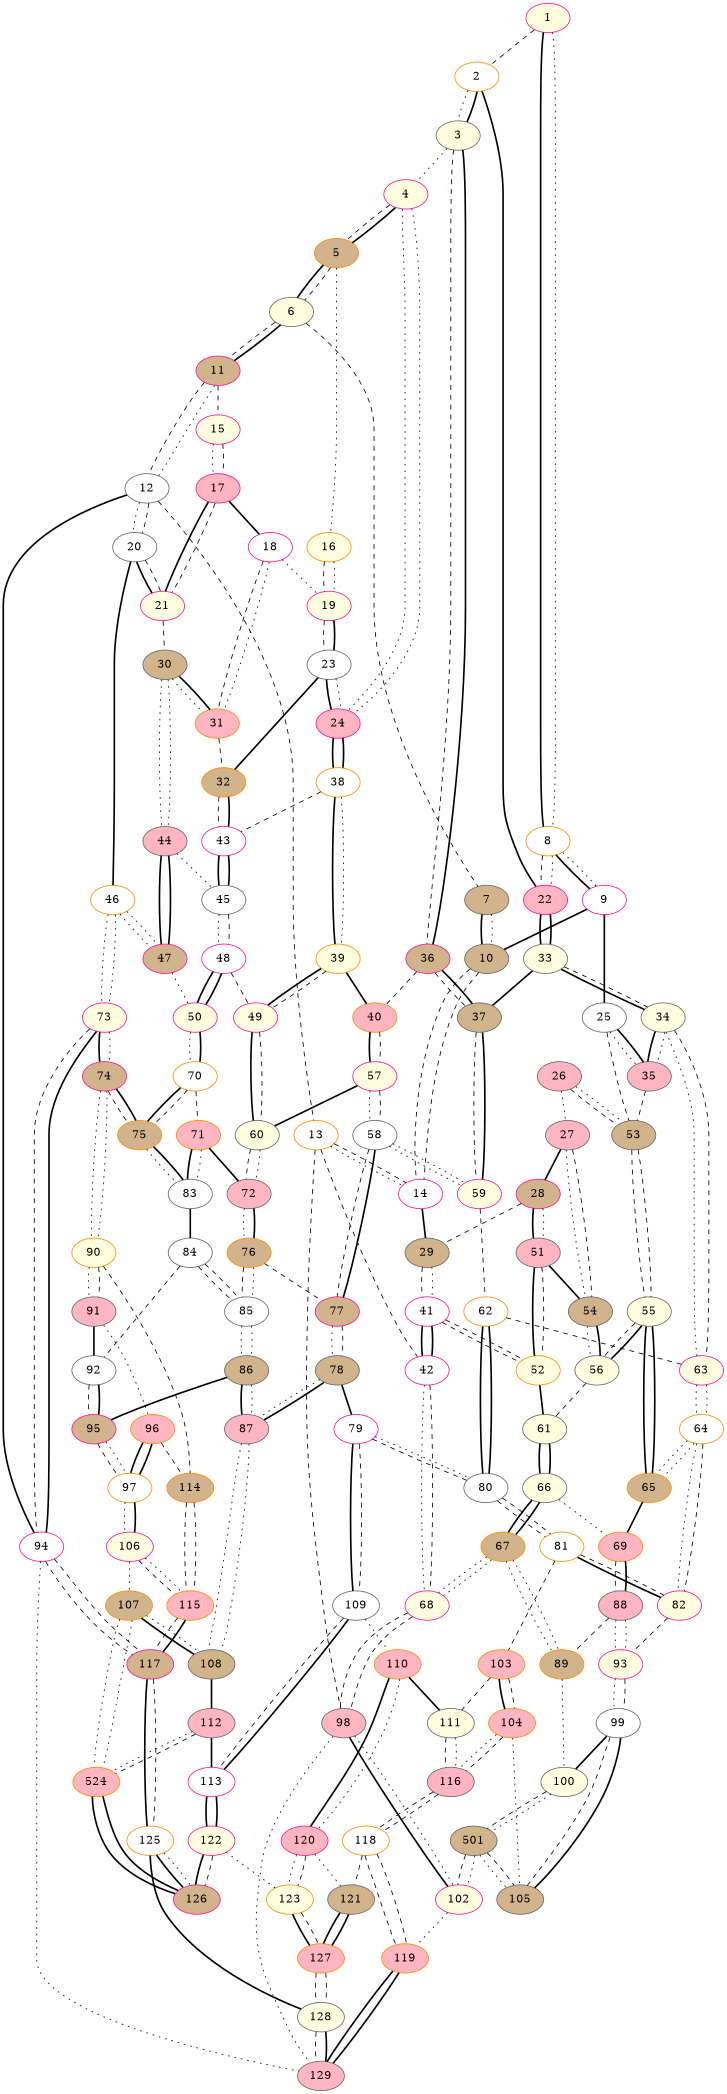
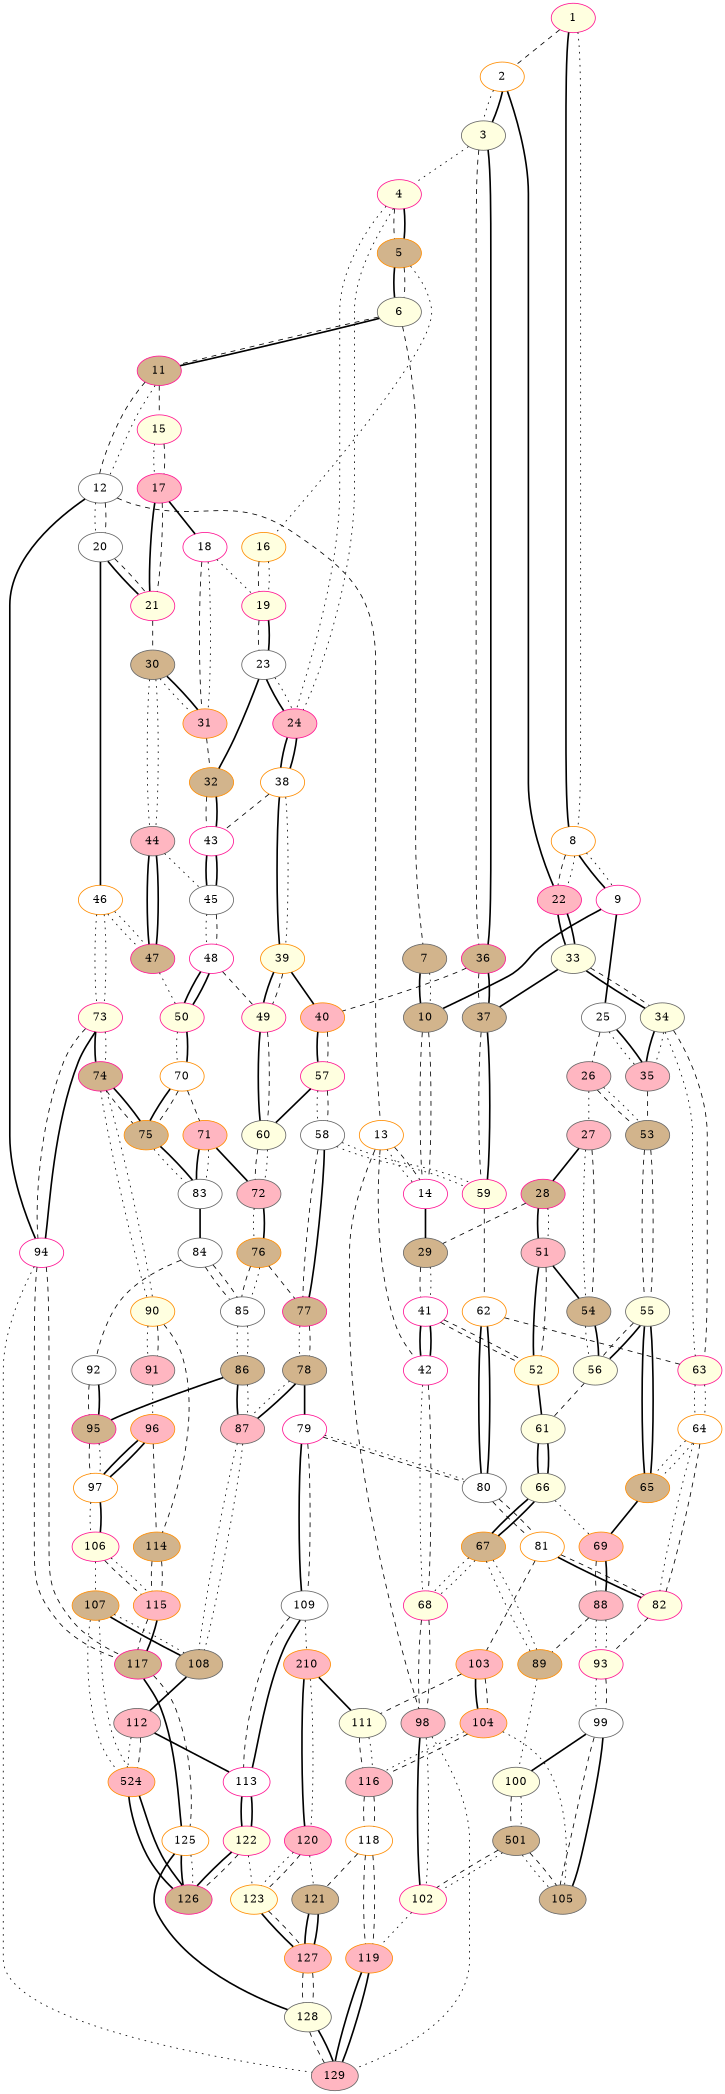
  graph {
    node [color=gray40 fillcolor=white style=filled]
    edge [style=dashed]
    1 [color=deeppink fillcolor=lightyellow]
    2 [color=darkorange]
    8 [color=darkorange]
    3 [fillcolor=lightyellow]
    22 [color=deeppink fillcolor=lightpink]
    9 [color=deeppink]
    4 [color=deeppink fillcolor=lightyellow]
    36 [color=deeppink fillcolor=tan]
    33 [fillcolor=lightyellow]
    5 [color=darkorange fillcolor=tan]
    24 [color=deeppink fillcolor=lightpink]
    37 [fillcolor=tan]
    40 [color=darkorange fillcolor=lightpink]
    6 [fillcolor=lightyellow]
    16 [color=darkorange fillcolor=lightyellow]
    38 [color=darkorange]
    7 [fillcolor=tan]
    11 [color=deeppink fillcolor=tan]
    19 [color=deeppink fillcolor=lightyellow]
    10 [fillcolor=tan]
    12
    15 [color=deeppink fillcolor=lightyellow]
    14 [color=deeppink]
    25
    26 [fillcolor=lightpink]
    35 [fillcolor=lightpink]
    29 [fillcolor=tan]
    13 [color=darkorange]
    20
    94 [color=deeppink]
    17 [color=deeppink fillcolor=lightpink]
    42 [color=deeppink]
    98 [fillcolor=lightpink]
    21 [color=deeppink fillcolor=lightyellow]
    46 [color=darkorange]
    117 [color=deeppink fillcolor=tan]
    129 [fillcolor=lightpink]
    68 [color=deeppink fillcolor=lightyellow]
    102 [color=deeppink fillcolor=lightyellow]
    41 [color=deeppink]
    18 [color=deeppink]
    23
    31 [color=darkorange fillcolor=lightpink]
    30 [fillcolor=tan]
    32 [color=darkorange fillcolor=tan]
    47 [color=deeppink fillcolor=tan]
    73 [color=deeppink fillcolor=lightyellow]
    44 [fillcolor=lightpink]
    34 [fillcolor=lightyellow]
    43 [color=deeppink]
    39 [color=darkorange fillcolor=lightyellow]
    27 [fillcolor=lightpink]
    53 [fillcolor=tan]
    28 [color=deeppink fillcolor=tan]
    54 [fillcolor=tan]
    55 [fillcolor=lightyellow]
    51 [fillcolor=lightpink]
    56 [fillcolor=lightyellow]
    52 [color=darkorange fillcolor=lightyellow]
    45
    63 [color=deeppink fillcolor=lightyellow]
    59 [color=deeppink fillcolor=lightyellow]
    64 [color=darkorange]
    57 [color=deeppink fillcolor=lightyellow]
    62 [color=darkorange]
    49 [color=deeppink fillcolor=lightyellow]
    60 [fillcolor=lightyellow]
    58
    61 [fillcolor=lightyellow]
    48 [color=deeppink]
    50 [color=deeppink fillcolor=lightyellow]
    74 [color=deeppink fillcolor=tan]
    70 [color=darkorange]
    72 [fillcolor=lightpink]
    71 [color=darkorange fillcolor=lightpink]
    75 [color=darkorange fillcolor=tan]
    66 [fillcolor=lightyellow]
    65 [color=darkorange fillcolor=tan]
    69 [color=darkorange fillcolor=lightpink]
    77 [color=deeppink fillcolor=tan]
    78 [fillcolor=tan]
    80
    76 [color=darkorange fillcolor=tan]
    67 [color=darkorange fillcolor=tan]
    81 [color=darkorange]
    82 [color=deeppink fillcolor=lightyellow]
    93 [color=deeppink fillcolor=lightyellow]
    88 [fillcolor=lightpink]
    89 [color=darkorange fillcolor=tan]
    100 [fillcolor=lightyellow]
    83
    84
    85
    90 [color=darkorange fillcolor=lightyellow]
    91 [fillcolor=lightpink]
    114 [color=darkorange fillcolor=tan]
    86 [fillcolor=tan]
    79 [color=deeppink]
    87 [fillcolor=lightpink]
    109
    108 [fillcolor=tan]
-   110 [color=darkorange fillcolor=lightpink]
+   110 [color=darkorange fillcolor=lightpink label=210]
    113 [color=deeppink]
    103 [color=darkorange fillcolor=lightpink]
    104 [color=darkorange fillcolor=lightpink]
    111 [fillcolor=lightyellow]
    99
    92
    95 [color=deeppink fillcolor=tan]
    97 [color=darkorange]
    112 [fillcolor=lightpink]
    n112 [fillcolor=tan label=501]
    96 [color=darkorange fillcolor=lightpink]
    115 [color=darkorange fillcolor=lightpink]
    105 [fillcolor=tan]
    125 [color=darkorange]
    106 [color=deeppink fillcolor=lightyellow]
    107 [color=darkorange fillcolor=tan]
    119 [color=darkorange fillcolor=lightpink]
    116 [fillcolor=lightpink]
    118 [color=darkorange]
    n122 [color=darkorange fillcolor=lightpink label=524]
    126 [color=deeppink fillcolor=tan]
    120 [color=deeppink fillcolor=lightpink]
    122 [color=deeppink fillcolor=lightyellow]
    121 [fillcolor=tan]
    123 [color=darkorange fillcolor=lightyellow]
    128 [fillcolor=lightyellow]
    127 [color=darkorange fillcolor=lightpink]
    1 -- 2
    1 -- 8 [style=bold]
    1 -- 8 [style=dotted]
    2 -- 3 [style=dotted]
    2 -- 3 [style=bold]
    2 -- 22 [style=bold]
    8 -- 22
    8 -- 22 [style=dotted]
    8 -- 9 [style=bold]
    8 -- 9 [style=dotted]
    3 -- 4 [style=dotted]
    3 -- 36
    3 -- 36 [style=bold]
    22 -- 33 [style=bold]
    22 -- 33 [style=bold]
    9 -- 10 [style=bold]
    9 -- 25 [style=bold]
    4 -- 5
    4 -- 5 [style=bold]
    4 -- 24 [style=dotted]
    4 -- 24 [style=dotted]
    36 -- 37
    36 -- 37 [style=bold]
    36 -- 40
    33 -- 37 [style=bold]
    33 -- 34 [style=bold]
    33 -- 34
    5 -- 6 [style=bold]
    5 -- 6
    5 -- 16 [style=dotted]
    24 -- 38 [style=bold]
    24 -- 38 [style=bold]
    37 -- 59
    37 -- 59 [style=bold]
    40 -- 57 [style=bold]
    40 -- 57
    6 -- 7
    6 -- 11
    6 -- 11 [style=bold]
    16 -- 19
    16 -- 19 [style=dotted]
    38 -- 43
    38 -- 39 [style=bold]
    38 -- 39 [style=dotted]
    7 -- 10 [style=bold]
    7 -- 10 [style=dotted]
    11 -- 12
    11 -- 12 [style=dotted]
    11 -- 15
    19 -- 23
    19 -- 23 [style=bold]
    10 -- 14
    10 -- 14
    12 -- 13
    12 -- 20 [style=dotted]
    12 -- 20
    12 -- 94 [style=bold]
    15 -- 17 [style=dotted]
    15 -- 17
    14 -- 29 [style=bold]
-   25 -- 53
+   25 -- 26
    25 -- 35 [style=dotted]
    25 -- 35 [style=bold]
    26 -- 27 [style=dotted]
    26 -- 53
    26 -- 53 [style=dotted]
    35 -- 53
    29 -- 41
    29 -- 41 [style=dotted]
    13 -- 14 [style=dotted]
    13 -- 14
    13 -- 42
    13 -- 98
    20 -- 21 [style=bold]
    20 -- 21
    20 -- 46 [style=bold]
    94 -- 117
    94 -- 117
    94 -- 129 [style=dotted]
    17 -- 21 [style=bold]
    17 -- 21
    17 -- 18 [style=bold]
    42 -- 68 [style=dotted]
    42 -- 68
    98 -- 129 [style=dotted]
    98 -- 102 [style=bold]
    98 -- 102 [style=dotted]
    21 -- 30
    46 -- 47 [style=dotted]
    46 -- 47 [style=dotted]
    46 -- 73 [style=dotted]
    46 -- 73 [style=dotted]
    117 -- 125 [style=bold]
    117 -- 125
    68 -- 98
    68 -- 98
    102 -- 119 [style=dotted]
    41 -- 42 [style=bold]
    41 -- 42 [style=bold]
    41 -- 52
    41 -- 52
    18 -- 19 [style=dotted]
    18 -- 31
    18 -- 31 [style=dotted]
    23 -- 24 [style=bold]
    23 -- 24 [style=dotted]
    23 -- 32 [style=bold]
    31 -- 32
    30 -- 31 [style=dotted]
    30 -- 31 [style=bold]
    30 -- 44 [style=dotted]
    30 -- 44 [style=dotted]
    32 -- 43
    32 -- 43 [style=bold]
    47 -- 50 [style=dotted]
    73 -- 94
    73 -- 94 [style=bold]
    73 -- 74 [style=bold]
    73 -- 74 [style=dotted]
    44 -- 47 [style=bold]
    44 -- 47 [style=bold]
    44 -- 45 [style=dotted]
    34 -- 35 [style=bold]
    34 -- 35 [style=dotted]
    34 -- 63 [style=dotted]
    34 -- 63
    43 -- 45 [style=bold]
    43 -- 45 [style=bold]
    39 -- 40 [style=bold]
    39 -- 49 [style=bold]
    39 -- 49
    27 -- 28 [style=bold]
    27 -- 54 [style=dotted]
    27 -- 54
    53 -- 55
    53 -- 55
    28 -- 29
    28 -- 51 [style=bold]
    28 -- 51 [style=dotted]
    54 -- 56 [style=dotted]
    54 -- 56 [style=bold]
    55 -- 56
    55 -- 56 [style=bold]
    55 -- 65 [style=bold]
    55 -- 65 [style=bold]
    51 -- 54 [style=bold]
    51 -- 52 [style=bold]
    51 -- 52
    56 -- 61
    52 -- 61 [style=bold]
    45 -- 48 [style=dotted]
    45 -- 48
    63 -- 64 [style=dotted]
    63 -- 64 [style=dotted]
    59 -- 62
    64 -- 65 [style=dotted]
    64 -- 65 [style=dotted]
    64 -- 82 [style=dotted]
    64 -- 82
    57 -- 60 [style=bold]
    57 -- 58 [style=dotted]
    57 -- 58
    62 -- 63
    62 -- 80 [style=bold]
    62 -- 80 [style=bold]
    49 -- 60 [style=bold]
    49 -- 60
    60 -- 72
    60 -- 72 [style=dotted]
    58 -- 59 [style=dotted]
    58 -- 59 [style=dotted]
    58 -- 77
    58 -- 77 [style=bold]
    61 -- 66 [style=bold]
    61 -- 66 [style=bold]
    48 -- 49
    48 -- 50 [style=bold]
    48 -- 50 [style=bold]
    50 -- 70 [style=dotted]
    50 -- 70 [style=bold]
    74 -- 75
    74 -- 75 [style=bold]
    74 -- 90 [style=dotted]
    74 -- 90 [style=dotted]
    70 -- 71
    70 -- 75 [style=bold]
    70 -- 75
    72 -- 76 [style=dotted]
    72 -- 76 [style=bold]
    71 -- 72 [style=bold]
    71 -- 83 [style=bold]
    71 -- 83 [style=dotted]
    75 -- 83 [style=dotted]
    75 -- 83 [style=bold]
    66 -- 69 [style=dotted]
    66 -- 67 [style=bold]
    66 -- 67 [style=bold]
    65 -- 69 [style=bold]
    69 -- 88
    69 -- 88 [style=bold]
    77 -- 78 [style=dotted]
    77 -- 78
    78 -- 79 [style=bold]
    78 -- 87 [style=dotted]
    78 -- 87 [style=bold]
    80 -- 81
    80 -- 81
    76 -- 77
    76 -- 85
    76 -- 85 [style=dotted]
    67 -- 68 [style=dotted]
    67 -- 68 [style=dotted]
    67 -- 89 [style=dotted]
    67 -- 89 [style=dotted]
    81 -- 82 [style=bold]
    81 -- 82
    81 -- 103
    82 -- 93
    93 -- 99 [style=dotted]
    93 -- 99
    88 -- 93 [style=dotted]
    88 -- 93 [style=dotted]
    88 -- 89
    89 -- 100 [style=dotted]
    100 -- n112
    100 -- n112 [style=dotted]
    83 -- 84 [style=bold]
    84 -- 85
    84 -- 85
    84 -- 92
    85 -- 86 [style=dotted]
    85 -- 86 [style=dotted]
    90 -- 91 [style=dotted]
    90 -- 91
    90 -- 114
-   91 -- 92 [style=bold]
    91 -- 96 [style=dotted]
    114 -- 115
    114 -- 115
    86 -- 87 [style=bold]
    86 -- 87 [style=dotted]
    86 -- 95 [style=bold]
    79 -- 80
    79 -- 80 [style=dotted]
    79 -- 109 [style=bold]
    79 -- 109
    87 -- 108 [style=dotted]
    87 -- 108 [style=dotted]
    109 -- 110 [style=dotted]
    109 -- 113
    109 -- 113 [style=bold]
    108 -- 112 [style=bold]
    110 -- 111 [style=bold]
    110 -- 120 [style=bold]
    110 -- 120 [style=dotted]
    113 -- 122 [style=bold]
    113 -- 122 [style=bold]
    103 -- 104 [style=bold]
    103 -- 104
    103 -- 111
    104 -- 105 [style=dotted]
    104 -- 116 [style=dotted]
    104 -- 116
    111 -- 116
    111 -- 116 [style=dotted]
    99 -- 100 [style=bold]
    99 -- 105
    99 -- 105 [style=bold]
    92 -- 95
    92 -- 95 [style=bold]
    95 -- 97
    95 -- 97 [style=dotted]
    97 -- 106 [style=dotted]
    97 -- 106 [style=bold]
    112 -- 113 [style=bold]
    112 -- n122 [style=dotted]
    112 -- n122
    n112 -- 102
    n112 -- 102 [style=dotted]
    n112 -- 105 [style=dotted]
    n112 -- 105
    96 -- 114
    96 -- 97 [style=bold]
    96 -- 97 [style=bold]
    115 -- 117
    115 -- 117 [style=bold]
    125 -- 126 [style=bold]
    125 -- 126 [style=dotted]
    125 -- 128 [style=bold]
    106 -- 115
    106 -- 115 [style=dotted]
    106 -- 107 [style=dotted]
    107 -- 108 [style=bold]
    107 -- 108 [style=dotted]
    107 -- n122 [style=dotted]
    107 -- n122 [style=dotted]
    119 -- 129 [style=bold]
    119 -- 129 [style=bold]
    116 -- 118
    116 -- 118
    118 -- 119
    118 -- 119
    118 -- 121
    n122 -- 126 [style=bold]
    n122 -- 126 [style=bold]
    120 -- 121 [style=dotted]
    120 -- 123 [style=dotted]
    120 -- 123
    122 -- 126 [style=bold]
    122 -- 126
    122 -- 123 [style=dotted]
    121 -- 127 [style=bold]
    121 -- 127 [style=bold]
    123 -- 127 [style=bold]
    123 -- 127
    128 -- 129
    128 -- 129 [style=bold]
    127 -- 128
    127 -- 128
  }
